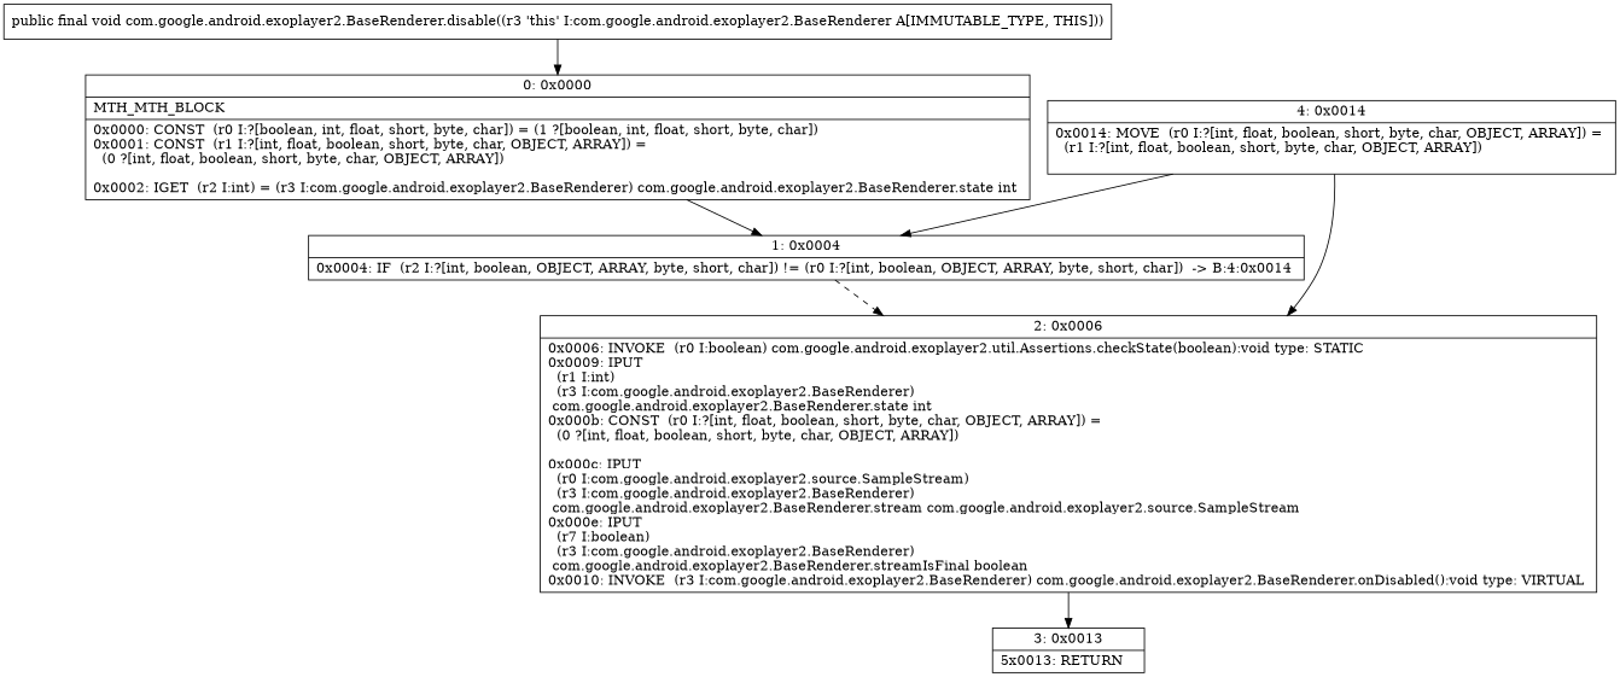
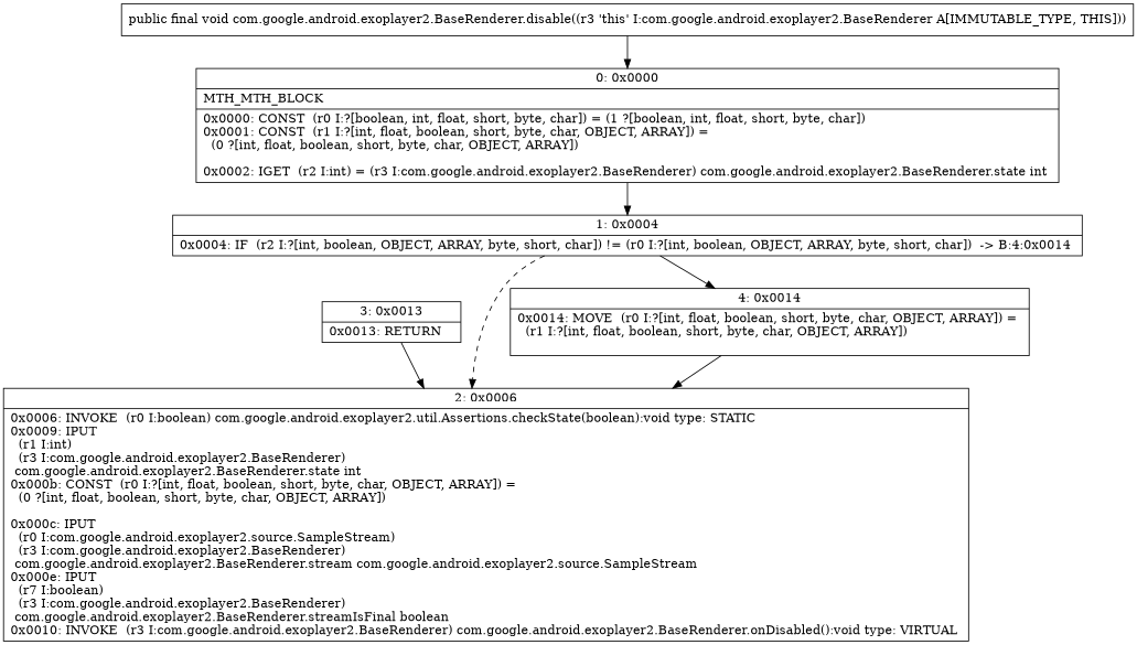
  digraph {
    node [shape=record]
    n1 [label="{0\:\ 0x0000|MTH_MTH_BLOCK\l|0x0000: CONST  (r0 I:?[boolean, int, float, short, byte, char]) = (1 ?[boolean, int, float, short, byte, char]) \l0x0001: CONST  (r1 I:?[int, float, boolean, short, byte, char, OBJECT, ARRAY]) = \l  (0 ?[int, float, boolean, short, byte, char, OBJECT, ARRAY])\l \l0x0002: IGET  (r2 I:int) = (r3 I:com.google.android.exoplayer2.BaseRenderer) com.google.android.exoplayer2.BaseRenderer.state int \l}"]
    n2 [label="{1\:\ 0x0004|0x0004: IF  (r2 I:?[int, boolean, OBJECT, ARRAY, byte, short, char]) != (r0 I:?[int, boolean, OBJECT, ARRAY, byte, short, char])  \-\> B:4:0x0014 \l}"]
    n3 [label="{2\:\ 0x0006|0x0006: INVOKE  (r0 I:boolean) com.google.android.exoplayer2.util.Assertions.checkState(boolean):void type: STATIC \l0x0009: IPUT  \l  (r1 I:int)\l  (r3 I:com.google.android.exoplayer2.BaseRenderer)\l com.google.android.exoplayer2.BaseRenderer.state int \l0x000b: CONST  (r0 I:?[int, float, boolean, short, byte, char, OBJECT, ARRAY]) = \l  (0 ?[int, float, boolean, short, byte, char, OBJECT, ARRAY])\l \l0x000c: IPUT  \l  (r0 I:com.google.android.exoplayer2.source.SampleStream)\l  (r3 I:com.google.android.exoplayer2.BaseRenderer)\l com.google.android.exoplayer2.BaseRenderer.stream com.google.android.exoplayer2.source.SampleStream \l0x000e: IPUT  \l  (r7 I:boolean)\l  (r3 I:com.google.android.exoplayer2.BaseRenderer)\l com.google.android.exoplayer2.BaseRenderer.streamIsFinal boolean \l0x0010: INVOKE  (r3 I:com.google.android.exoplayer2.BaseRenderer) com.google.android.exoplayer2.BaseRenderer.onDisabled():void type: VIRTUAL \l}"]
    n4 [label="{4\:\ 0x0014|0x0014: MOVE  (r0 I:?[int, float, boolean, short, byte, char, OBJECT, ARRAY]) = \l  (r1 I:?[int, float, boolean, short, byte, char, OBJECT, ARRAY])\l \l}"]
-   n5 [label="{3\:\ 0x0013|5x0013: RETURN   \l}"]
+   n5 [label="{3\:\ 0x0013|0x0013: RETURN   \l}"]
    n6 [label="{public final void com.google.android.exoplayer2.BaseRenderer.disable((r3 'this' I:com.google.android.exoplayer2.BaseRenderer A[IMMUTABLE_TYPE, THIS])) }"]
    n1 -> n2
    n2 -> n3 [style=dashed]
-   n4 -> n2
-   n3 -> n5
+   n2 -> n4
+   n5 -> n3
    n4 -> n3
    n6 -> n1
  }
